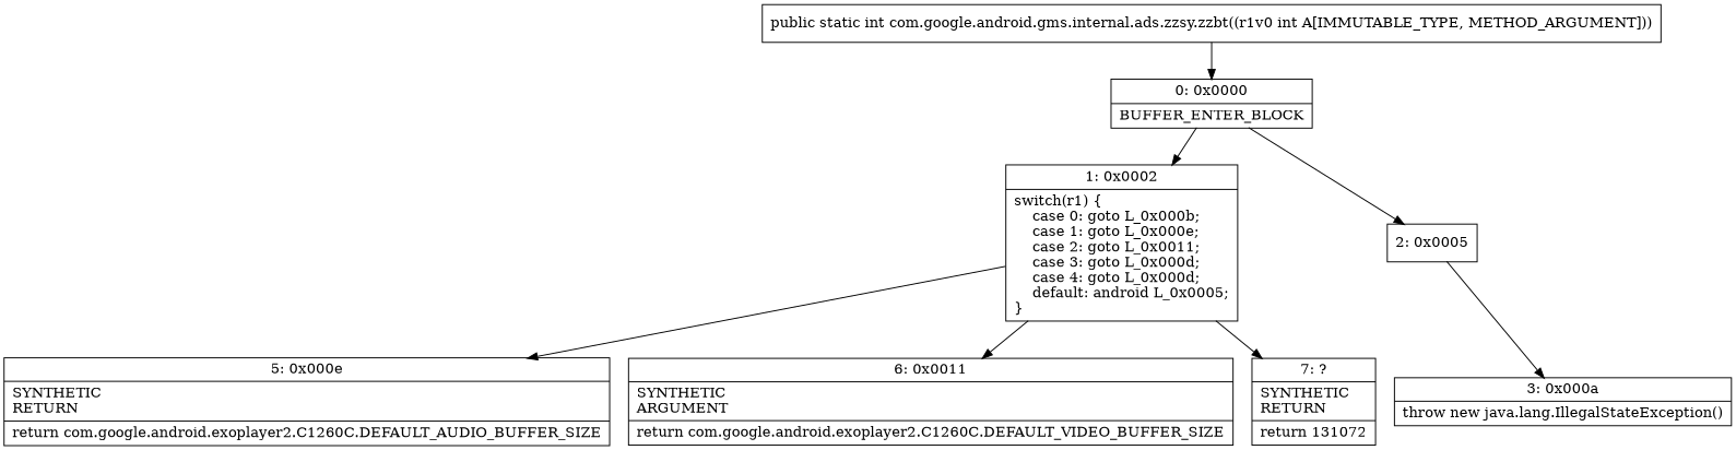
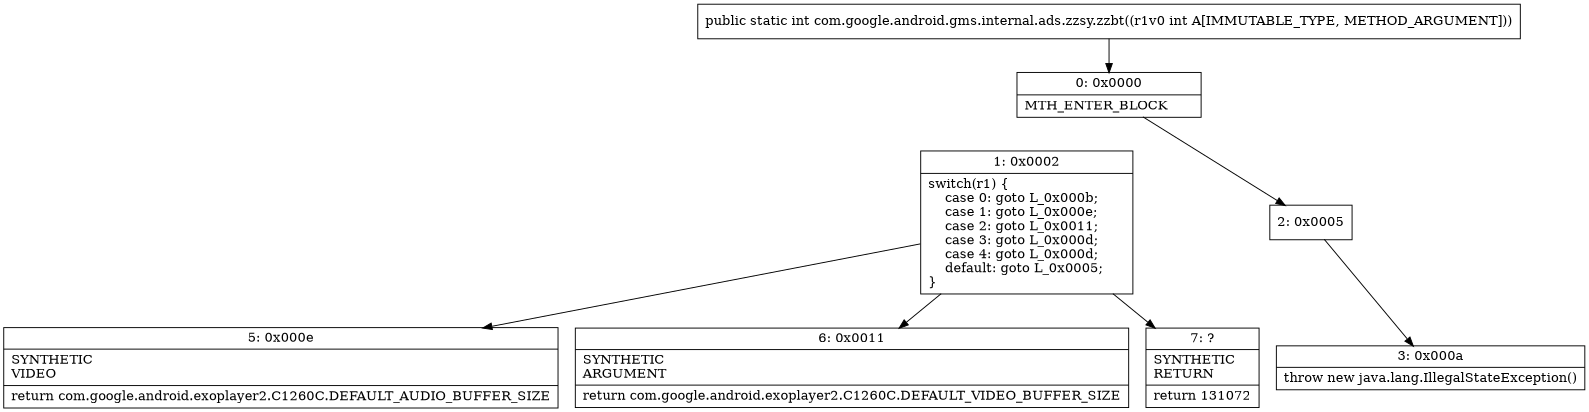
  digraph {
    node [shape=record]
-   n1 [label="{0\:\ 0x0000|BUFFER_ENTER_BLOCK\l}"]
-   n2 [label="{1\:\ 0x0002|switch(r1) \{\l    case 0: goto L_0x000b;\l    case 1: goto L_0x000e;\l    case 2: goto L_0x0011;\l    case 3: goto L_0x000d;\l    case 4: goto L_0x000d;\l    default: android L_0x0005;\l\}\l}"]
+   n1 [label="{0\:\ 0x0000|MTH_ENTER_BLOCK\l}"]
+   n2 [label="{1\:\ 0x0002|switch(r1) \{\l    case 0: goto L_0x000b;\l    case 1: goto L_0x000e;\l    case 2: goto L_0x0011;\l    case 3: goto L_0x000d;\l    case 4: goto L_0x000d;\l    default: goto L_0x0005;\l\}\l}"]
    n3 [label="{2\:\ 0x0005}"]
-   n4 [label="{5\:\ 0x000e|SYNTHETIC\lRETURN\l|return com.google.android.exoplayer2.C1260C.DEFAULT_AUDIO_BUFFER_SIZE\l}"]
+   n4 [label="{5\:\ 0x000e|SYNTHETIC\lVIDEO\l|return com.google.android.exoplayer2.C1260C.DEFAULT_AUDIO_BUFFER_SIZE\l}"]
    n5 [label="{6\:\ 0x0011|SYNTHETIC\lARGUMENT\l|return com.google.android.exoplayer2.C1260C.DEFAULT_VIDEO_BUFFER_SIZE\l}"]
    n6 [label="{7\:\ ?|SYNTHETIC\lRETURN\l|return 131072\l}"]
    n7 [label="{3\:\ 0x000a|throw new java.lang.IllegalStateException()\l}"]
    n8 [label="{public static int com.google.android.gms.internal.ads.zzsy.zzbt((r1v0 int A[IMMUTABLE_TYPE, METHOD_ARGUMENT])) }"]
-   n1 -> n2
    n1 -> n3
    n2 -> n4
    n2 -> n5
    n2 -> n6
    n3 -> n7
    n8 -> n1
  }
